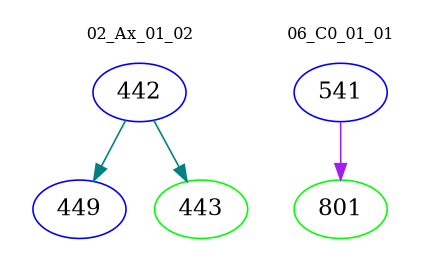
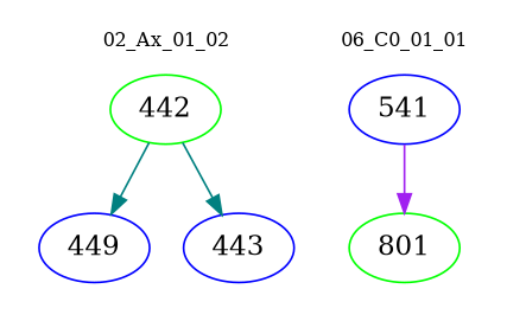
  digraph {
    node [color=blue]
    edge [color=teal]
-   n1 [label=442]
+   n1 [color=green label=442]
    n2 [label=449]
-   n3 [color=green label=443]
+   n3 [label=443]
    n4 [label=541]
    n5 [color=green label=801]
    subgraph cluster_1 {
      color=white
      fontsize=10
      label="02_Ax_01_02"
      n1
      n2
      n3
    }
    subgraph cluster_2 {
      color=white
      fontsize=10
      label="06_C0_01_01"
      n4
      n5
    }
    n1 -> n2
    n1 -> n3
    n4 -> n5 [color=purple]
  }
